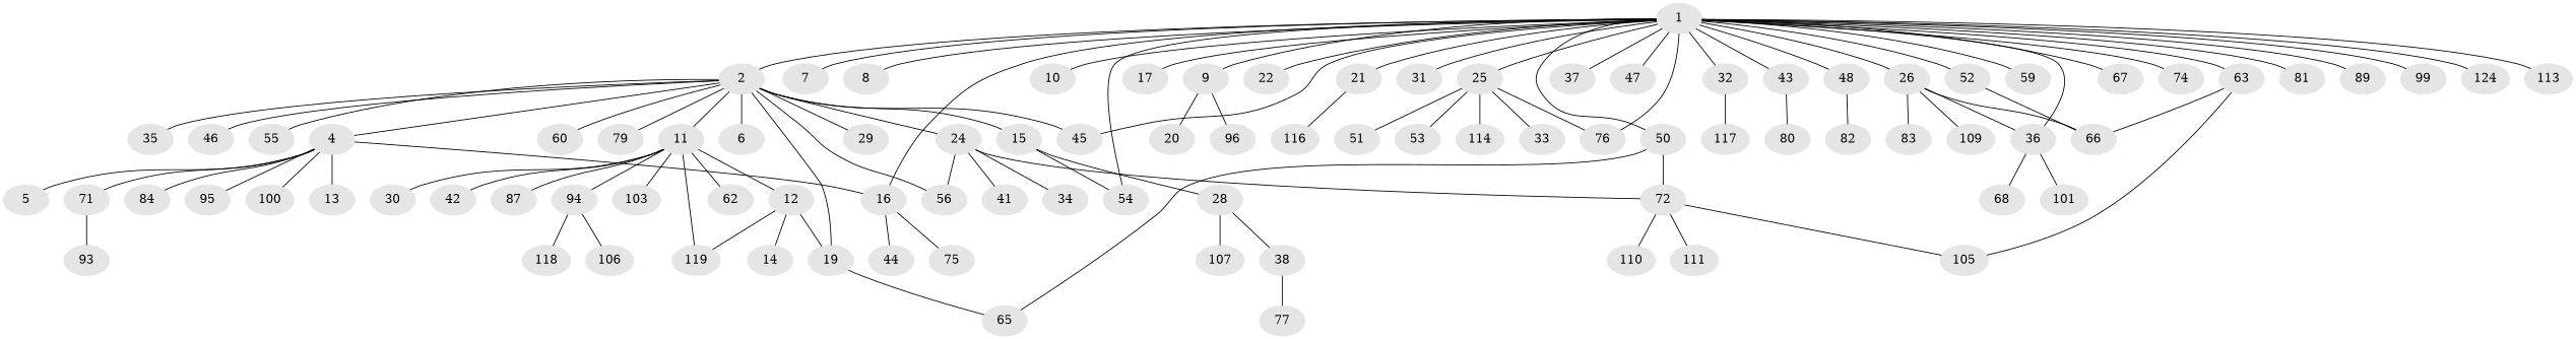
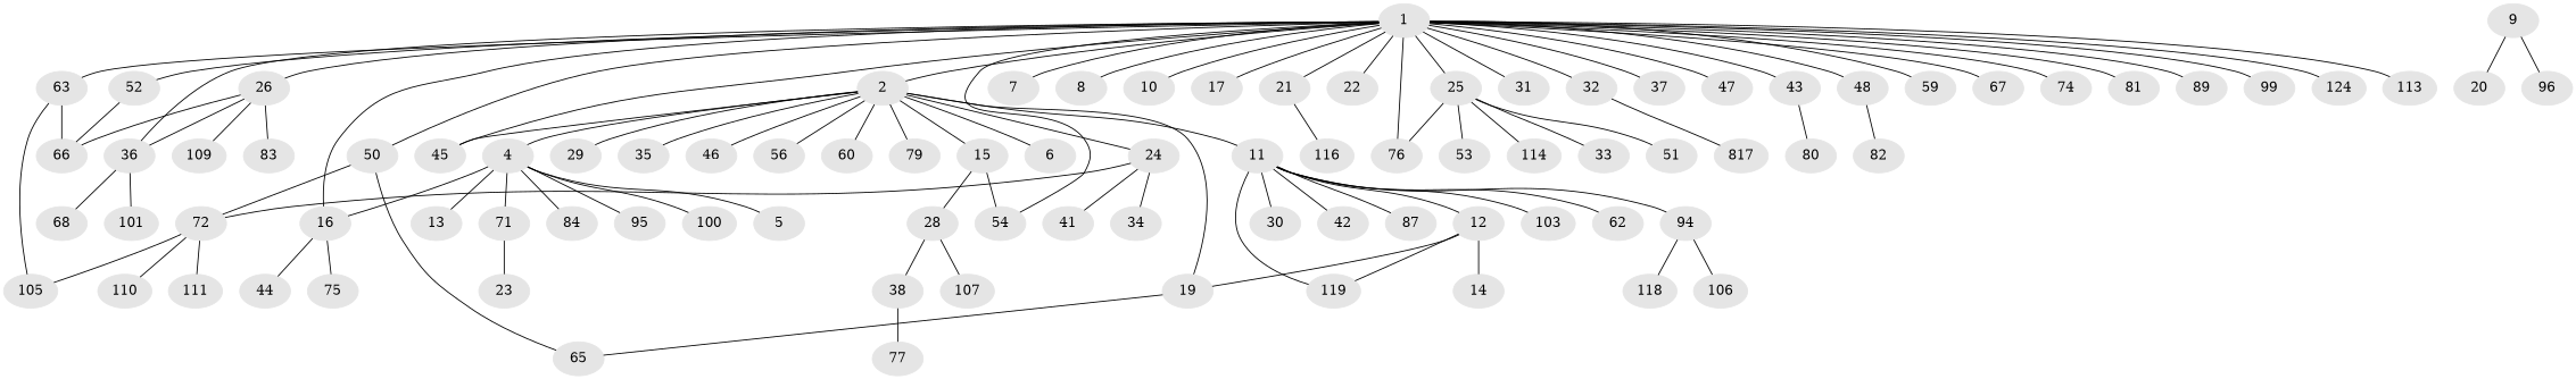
  graph {
    node [color=gray90 style=filled]
    1 [super="+3"]
    2 [super="+73"]
    7
    8
    9
    10
    16 [super="+18"]
    17 [super="+47"]
    21
    22
    25 [super="+86"]
    26 [super="+93"]
    31
    32 [super="+112"]
    36 [super="+57"]
    37
    n17 [label=47]
    43
    45
    48
    50
    52 [super="+61"]
    54 [super="+108"]
    59
    63 [super="+70"]
    67
    74
    76
    81
    89
    99 [super="+115"]
    n32 [label=124]
    113
    4 [super="+98"]
    6
    11 [super="+78"]
    15 [super="+27"]
    19 [super="+90"]
    24 [super="+39"]
    29 [super="+92"]
    35
    46
-   55
    56
    60 [super="+64"]
    79
    20
    96
    44
    75
    116
    33
    51
    53
    114
    66 [super="+88"]
    83
    109
-   117
+   117 [label=817]
    68
    101
    80
    82
    n64 [label=65]
    72 [super="+97"]
    105
    5
    13
    71 [super="+102"]
    84
    95
    100
    12 [super="+69"]
    30
    42
    87
    94
    103
    119
    62
    28 [super="+58"]
    34
    41
-   23 [super="+65" label=93]
+   23 [super="+65"]
    14
    106
    118
    38 [super="+49"]
    107
    110
    111 [super="+120"]
    77
    1 -- 2
    1 -- 7
    1 -- 8
-   1 -- 9
    1 -- 10
    1 -- 16
    1 -- 17
    1 -- 21
    1 -- 22
    1 -- 25
    1 -- 26 [weight=2]
    1 -- 31
    1 -- 32
    1 -- 36
    1 -- 37
    1 -- n17
    1 -- 43
    1 -- 45
    1 -- 48
    1 -- 50
    1 -- 52
    1 -- 54
    1 -- 59
    1 -- 63
    1 -- 67
    1 -- 74
    1 -- 76 [weight=2]
    1 -- 81
    1 -- 89
    1 -- 99
    1 -- n32
    1 -- 113
    2 -- 45
    2 -- 4
    2 -- 6
    2 -- 11
    2 -- 15
    2 -- 19
    2 -- 24
    2 -- 29
    2 -- 35
    2 -- 46
-   2 -- 55
    2 -- 56
    2 -- 60
    2 -- 79
    9 -- 20
    9 -- 96
    16 -- 44
    16 -- 75
    21 -- 116
    25 -- 76
    25 -- 33
    25 -- 51
    25 -- 53
    25 -- 114
    26 -- 36
    26 -- 66
    26 -- 83
    26 -- 109
    32 -- 117
    36 -- 68
    36 -- 101
    43 -- 80
    48 -- 82
    50 -- n64
    50 -- 72
    52 -- 66
    63 -- 66
    63 -- 105
    4 -- 16
    4 -- 5
    4 -- 13
    4 -- 71
    4 -- 84
    4 -- 95
    4 -- 100
    11 -- 12
    11 -- 30
    11 -- 42
    11 -- 87
    11 -- 94
    11 -- 103
    11 -- 119
    11 -- 62
    15 -- 54
    15 -- 28
    19 -- n64
-   24 -- 56
    24 -- 72
    24 -- 34
    24 -- 41
    72 -- 105
    72 -- 110
    72 -- 111
    71 -- 23
    12 -- 19
    12 -- 119
    12 -- 14
    94 -- 106
    94 -- 118
    28 -- 38
    28 -- 107
    38 -- 77
  }
